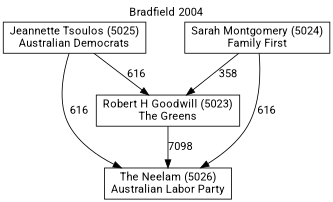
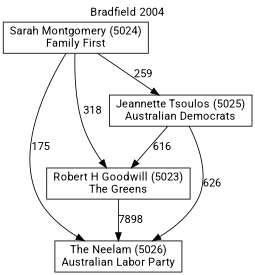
  digraph {
    fontname=Roboto
    label="Bradfield 2004"
    labelloc=t
    mclimit=10
    node [fontname=Roboto shape=box]
    edge [fontname=Roboto]
    n1 [label="The Neelam (5026)\nAustralian Labor Party"]
    n2 [label="Robert H Goodwill (5023)\nThe Greens"]
    n3 [label="Jeannette Tsoulos (5025)\nAustralian Democrats"]
    n4 [label="Sarah Montgomery (5024)\nFamily First"]
-   n2 -> n1 [label=7098]
-   n3 -> n1 [label=616]
+   n2 -> n1 [label=7898]
+   n3 -> n1 [label=626]
    n3 -> n2 [label=616]
-   n4 -> n1 [label=616]
-   n4 -> n2 [label=358]
+   n4 -> n1 [label=175]
+   n4 -> n2 [label=318]
+   n4 -> n3 [label=259]
  }
